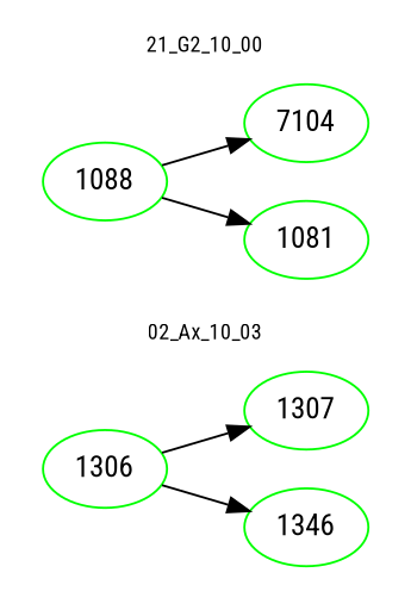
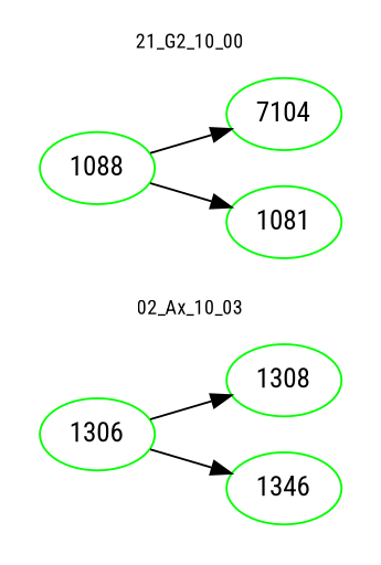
  digraph {
    fontname="Roboto Condensed"
    rankdir=LR
    node [color=green fontname="Roboto Condensed"]
    edge [color=black fontname="Roboto Condensed"]
    n1 [label=1306]
    n2 [label=1346]
-   n3 [label=1307]
+   n3 [label=1308]
    n4 [label=1088]
    n5 [label=1081]
    n6 [label=7104]
    subgraph cluster_1 {
      color=white
      fontsize=10
      label="02_Ax_10_03"
      n1
      n2
      n3
    }
    subgraph cluster_2 {
      color=white
      fontsize=10
      label="21_G2_10_00"
      n4
      n5
      n6
    }
    n1 -> n2
    n1 -> n3
    n4 -> n5
    n4 -> n6
  }
